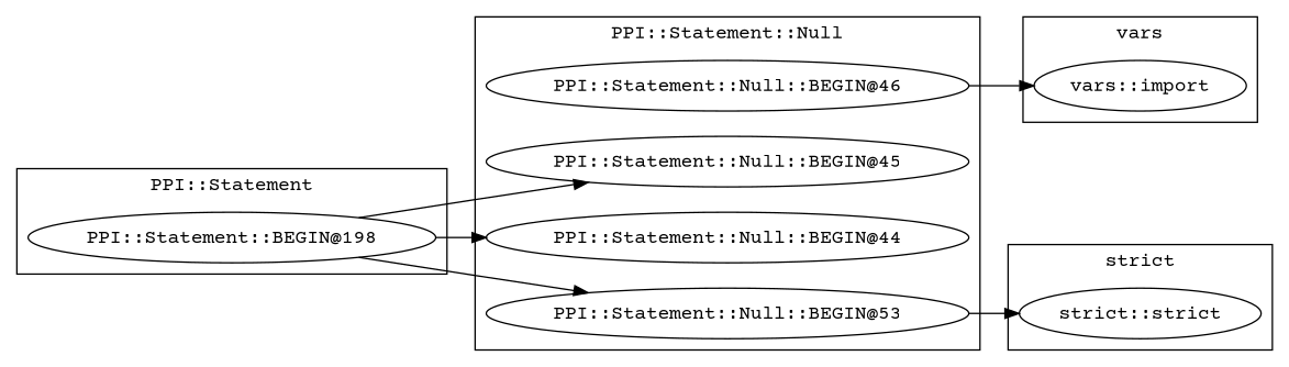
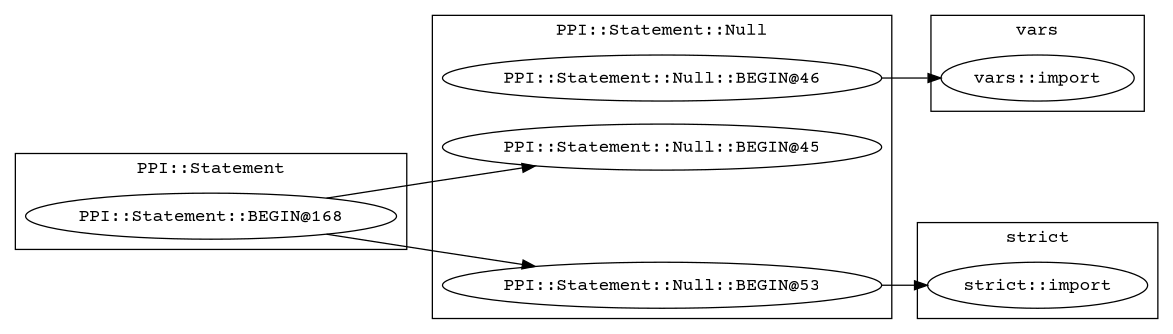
  digraph {
    fontname="Courier Prime"
    rankdir=LR
    node [fontname="Courier Prime"]
    edge [fontname="Courier Prime"]
-   "PPI::Statement::BEGIN@168" [label="PPI::Statement::BEGIN@198"]
+   "PPI::Statement::BEGIN@168"
    "PPI::Statement::Null::BEGIN@46"
    n3 [label="PPI::Statement::Null::BEGIN@45"]
-   "PPI::Statement::Null::BEGIN@44"
    n5 [label="PPI::Statement::Null::BEGIN@53"]
    "vars::import"
-   "strict::import" [label="strict::strict"]
+   "strict::import"
    subgraph cluster_1 {
      label="PPI::Statement"
      "PPI::Statement::BEGIN@168"
    }
    subgraph cluster_2 {
      label="PPI::Statement::Null"
      "PPI::Statement::Null::BEGIN@46"
      n3
-     "PPI::Statement::Null::BEGIN@44"
      n5
    }
    subgraph cluster_3 {
      label=vars
      "vars::import"
    }
    subgraph cluster_4 {
      label="strict"
      "strict::import"
    }
    "PPI::Statement::BEGIN@168" -> n3
-   "PPI::Statement::BEGIN@168" -> "PPI::Statement::Null::BEGIN@44"
    "PPI::Statement::BEGIN@168" -> n5
    "PPI::Statement::Null::BEGIN@46" -> "vars::import"
    n5 -> "strict::import"
  }
